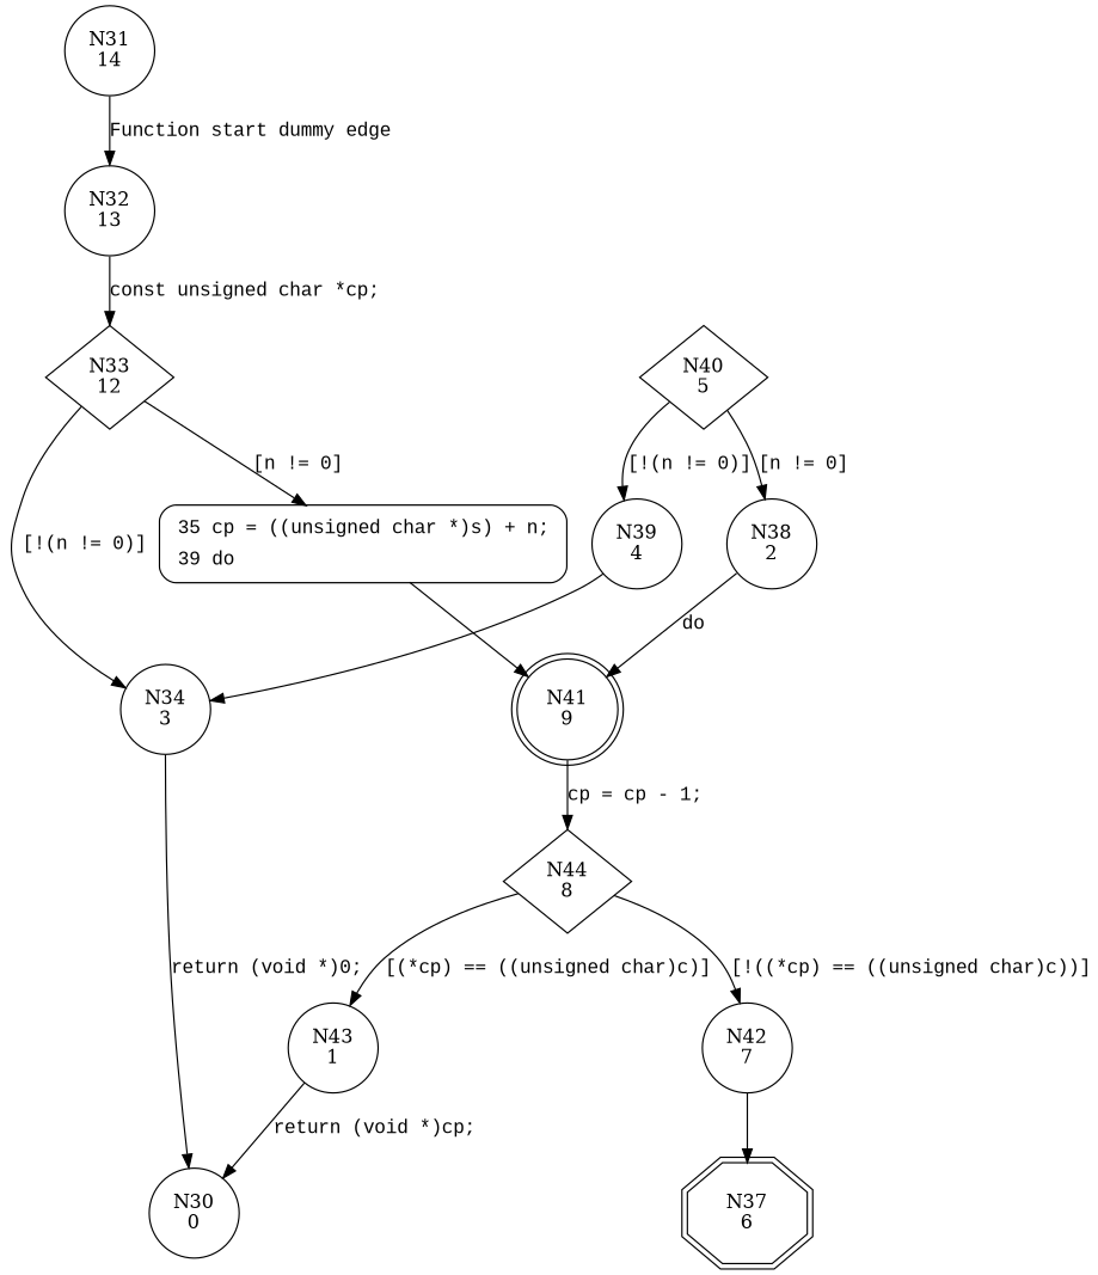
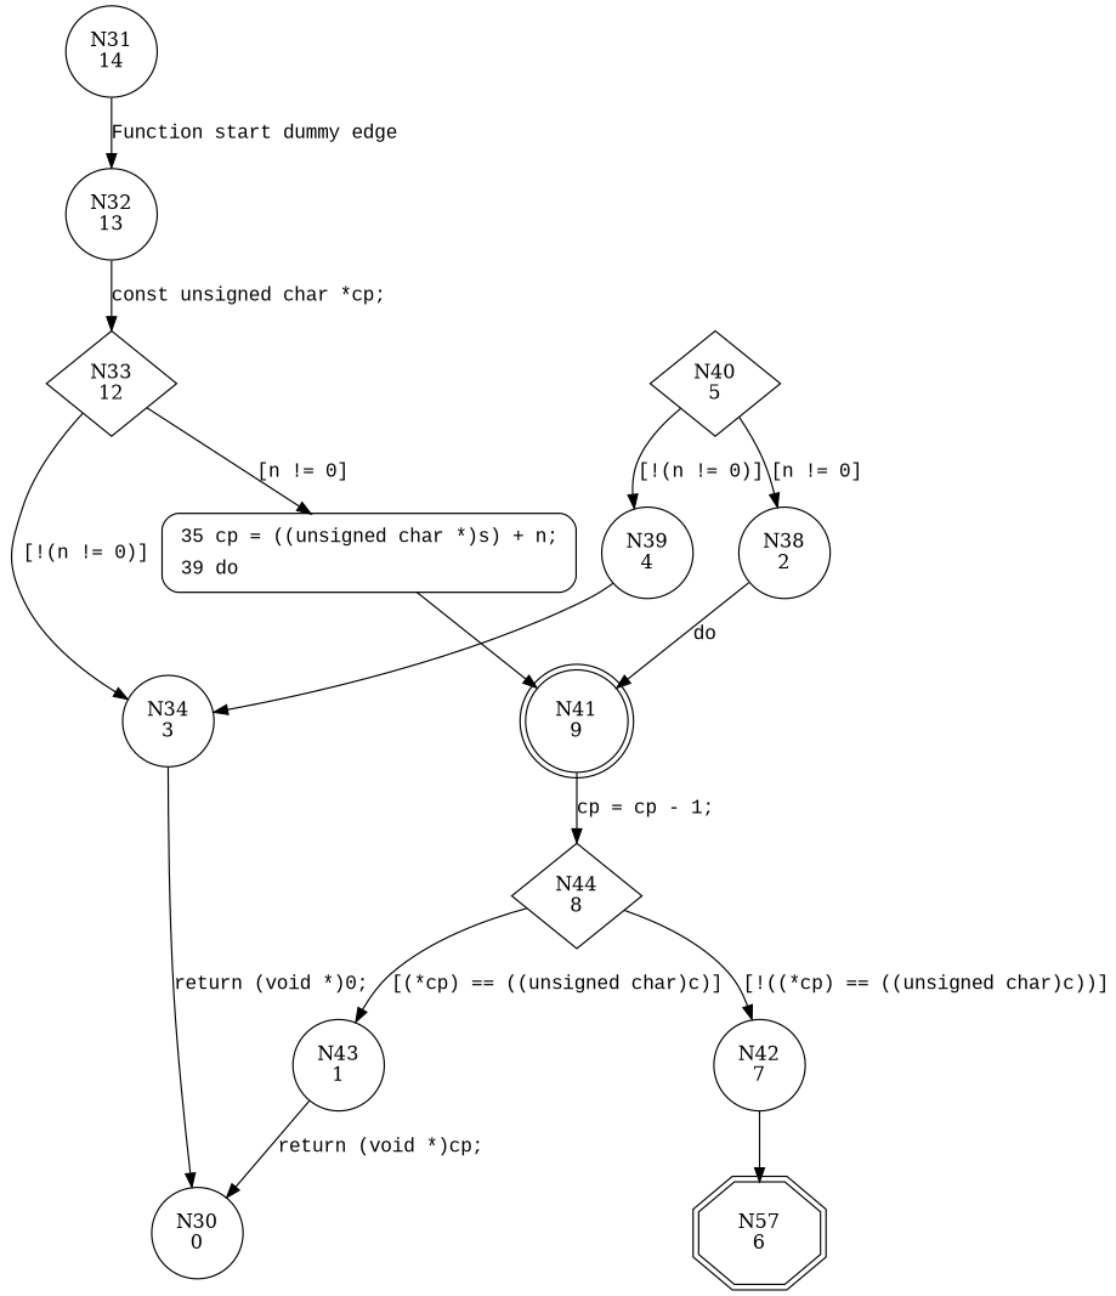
  digraph {
    node [shape=circle]
    edge [fontname="Courier New"]
    n1 [label="N31\n14"]
    n2 [label="N32\n13"]
    n3 [label="N33\n12" shape=diamond]
    n4 [fillcolor=white fontname="Courier New" label=<<table border="0" cellborder="0" cellpadding="3" bgcolor="white"><tr><td align="right">35</td><td align="left">cp = ((unsigned char *)s) + n;</td></tr><tr><td align="right">39</td><td align="left">do</td></tr></table>> penwidth=1 shape=Mrecord style="filled,bold"]
    n5 [label="N34\n3"]
    n6 [label="N41\n9" shape=doublecircle]
    n7 [label="N30\n0"]
    n8 [label="N44\n8" shape=diamond]
    n9 [label="N43\n1"]
    n10 [label="N42\n7"]
-   n11 [label="N37\n6" shape=doubleoctagon]
+   n11 [label="N57\n6" shape=doubleoctagon]
    n12 [label="N40\n5" shape=diamond]
    n13 [label="N38\n2"]
    n14 [label="N39\n4"]
    n1 -> n2 [label="Function start dummy edge"]
    n2 -> n3 [label="const unsigned char *cp;"]
    n3 -> n4 [label="[n != 0]"]
    n3 -> n5 [label="[!(n != 0)]"]
    n4 -> n6 [fontname=""]
    n5 -> n7 [label="return (void *)0;"]
    n6 -> n8 [label="cp = cp - 1;"]
    n8 -> n9 [label="[(*cp) == ((unsigned char)c)]"]
    n8 -> n10 [label="[!((*cp) == ((unsigned char)c))]"]
    n9 -> n7 [label="return (void *)cp;"]
    n10 -> n11
    n12 -> n13 [label="[n != 0]"]
    n12 -> n14 [label="[!(n != 0)]"]
    n13 -> n6 [label=do]
    n14 -> n5
  }
